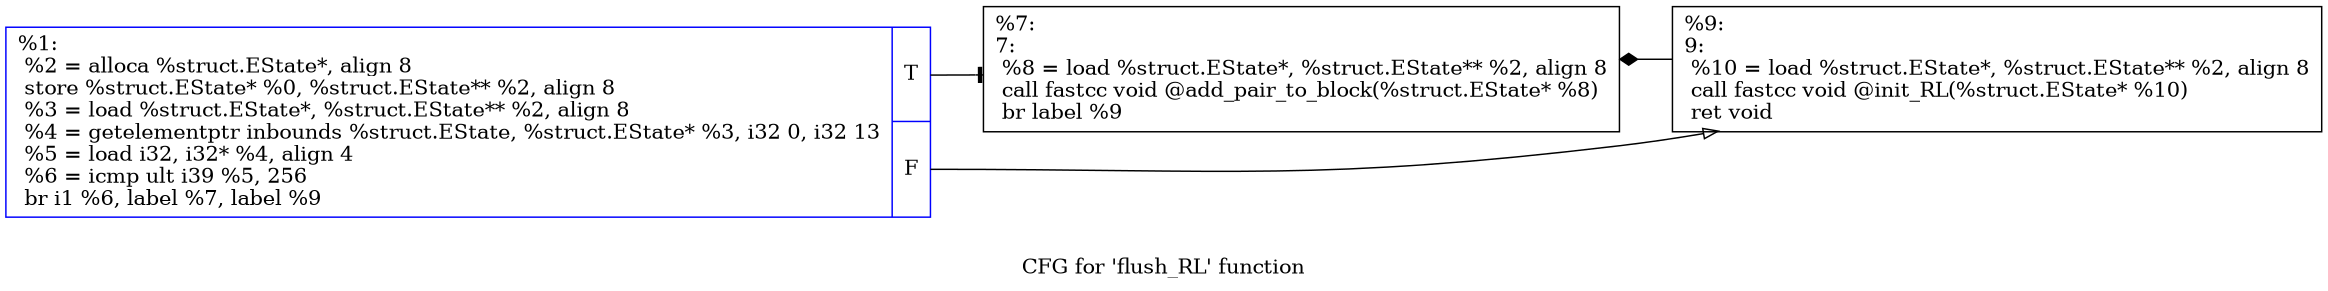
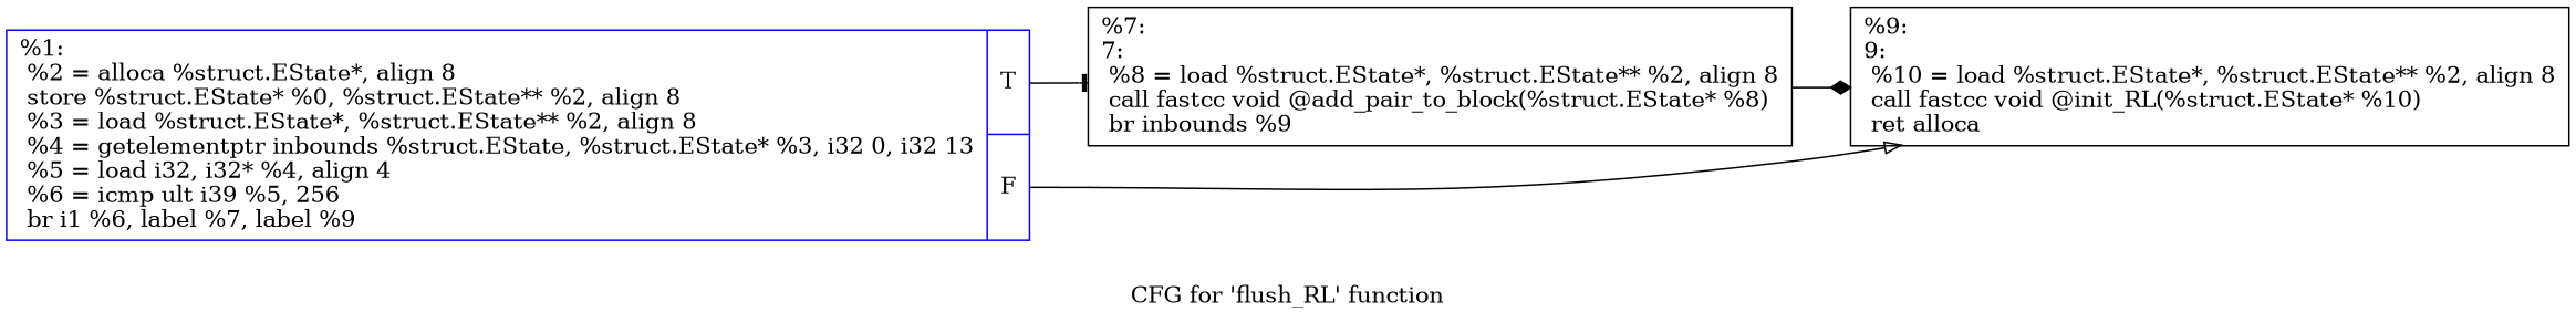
  digraph {
    label="CFG for 'flush_RL' function"
    rankdir=LR
    node [color=black shape=record]
    n1 [color=blue label="{%1:\l  %2 = alloca %struct.EState*, align 8\l  store %struct.EState* %0, %struct.EState** %2, align 8\l  %3 = load %struct.EState*, %struct.EState** %2, align 8\l  %4 = getelementptr inbounds %struct.EState, %struct.EState* %3, i32 0, i32 13\l  %5 = load i32, i32* %4, align 4\l  %6 = icmp ult i39 %5, 256\l  br i1 %6, label %7, label %9\l|{<s0>T|<s1>F}}"]
-   n2 [label="{%7:\l7:                                                \l  %8 = load %struct.EState*, %struct.EState** %2, align 8\l  call fastcc void @add_pair_to_block(%struct.EState* %8)\l  br label %9\l}"]
-   n3 [label="{%9:\l9:                                                \l  %10 = load %struct.EState*, %struct.EState** %2, align 8\l  call fastcc void @init_RL(%struct.EState* %10)\l  ret void\l}"]
+   n2 [label="{%7:\l7:                                                \l  %8 = load %struct.EState*, %struct.EState** %2, align 8\l  call fastcc void @add_pair_to_block(%struct.EState* %8)\l  br inbounds %9\l}"]
+   n3 [label="{%9:\l9:                                                \l  %10 = load %struct.EState*, %struct.EState** %2, align 8\l  call fastcc void @init_RL(%struct.EState* %10)\l  ret alloca\l}"]
    n1 -> n2 [arrowhead=tee tailport=s0]
    n1 -> n3 [arrowhead=onormal tailport=s1]
-   n3 -> n2 [arrowhead=diamond]
+   n2 -> n3 [arrowhead=diamond]
  }
